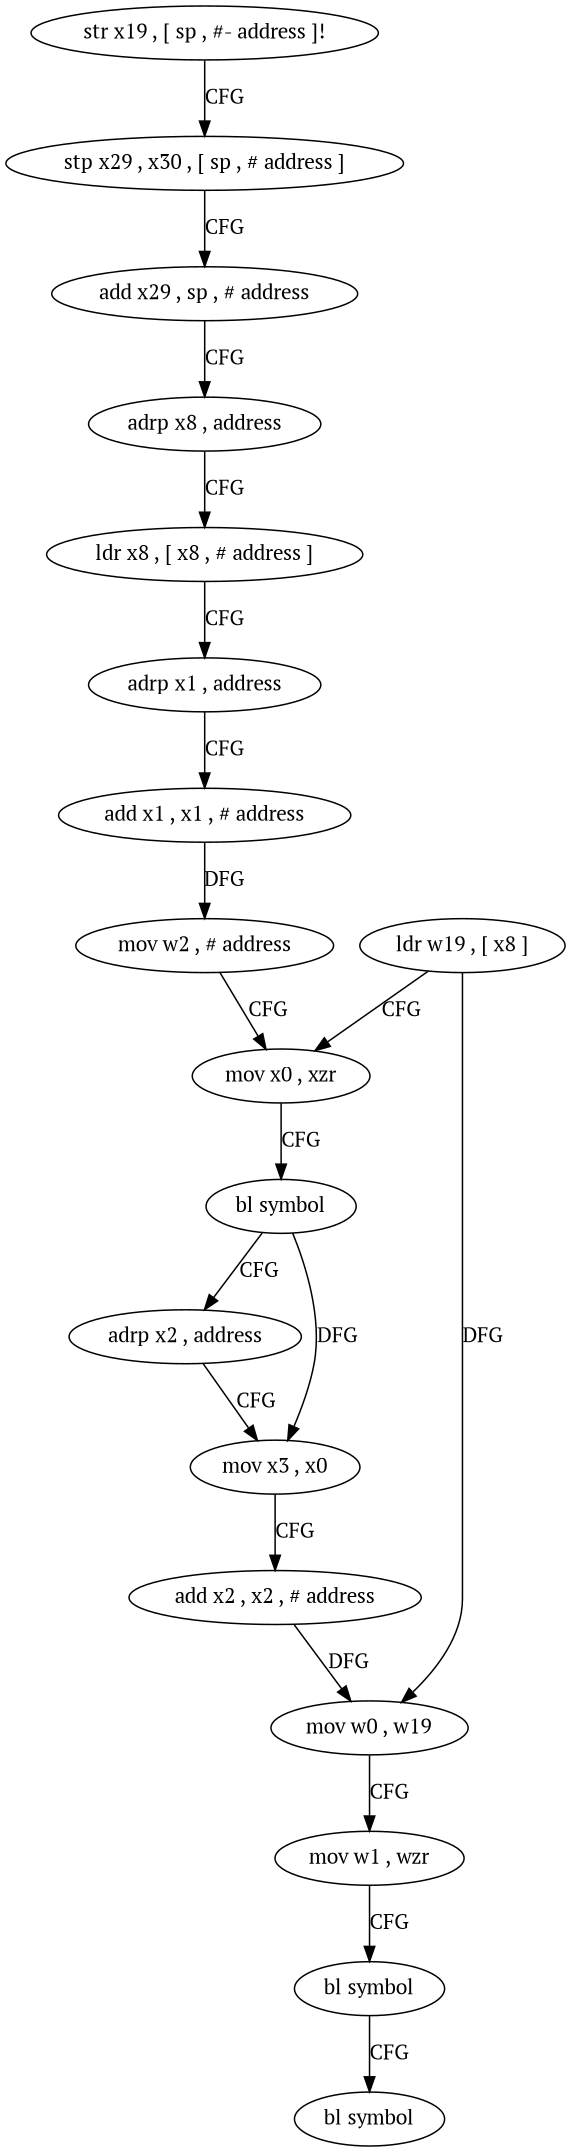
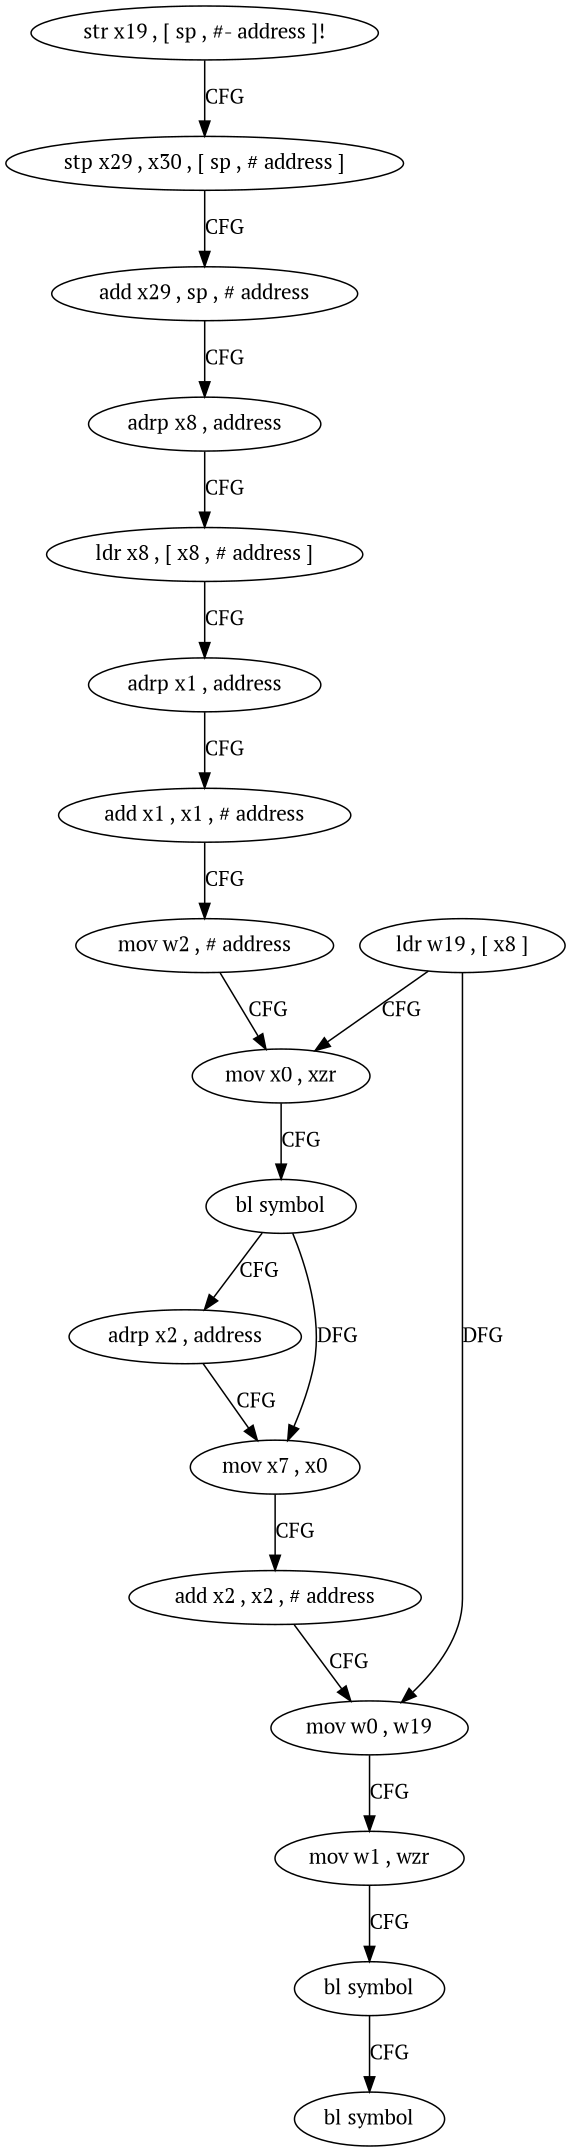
  digraph {
    fontname="PT Serif"
    node [fontname="PT Serif"]
    edge [fontname="PT Serif"]
    n1 [label="str x19 , [ sp , #- address ]!"]
    n2 [label="stp x29 , x30 , [ sp , # address ]"]
    n3 [label="add x29 , sp , # address"]
    n4 [label="adrp x8 , address"]
    n5 [label="ldr x8 , [ x8 , # address ]"]
    n6 [label="adrp x1 , address"]
    n7 [label="add x1 , x1 , # address"]
    n8 [label="mov w2 , # address"]
    n9 [label="mov x0 , xzr"]
    n10 [label="ldr w19 , [ x8 ]"]
    n11 [label="mov w0 , w19"]
    n12 [label="bl symbol"]
    n13 [label="mov w1 , wzr"]
    n14 [label="adrp x2 , address"]
-   n15 [label="mov x3 , x0"]
+   n15 [label="mov x7 , x0"]
    n16 [label="add x2 , x2 , # address"]
    n17 [label="bl symbol"]
    n18 [label="bl symbol"]
    n1 -> n2 [label=CFG]
    n2 -> n3 [label=CFG]
    n3 -> n4 [label=CFG]
    n4 -> n5 [label=CFG]
    n5 -> n6 [label=CFG]
    n6 -> n7 [label=CFG]
-   n7 -> n8 [label=DFG]
+   n7 -> n8 [label=CFG]
    n8 -> n9 [label=CFG]
    n9 -> n12 [label=CFG]
    n10 -> n9 [label=CFG]
    n10 -> n11 [label=DFG]
    n11 -> n13 [label=CFG]
    n12 -> n14 [label=CFG]
    n12 -> n15 [label=DFG]
    n13 -> n17 [label=CFG]
    n14 -> n15 [label=CFG]
    n15 -> n16 [label=CFG]
-   n16 -> n11 [label=DFG]
+   n16 -> n11 [label=CFG]
    n17 -> n18 [label=CFG]
  }
